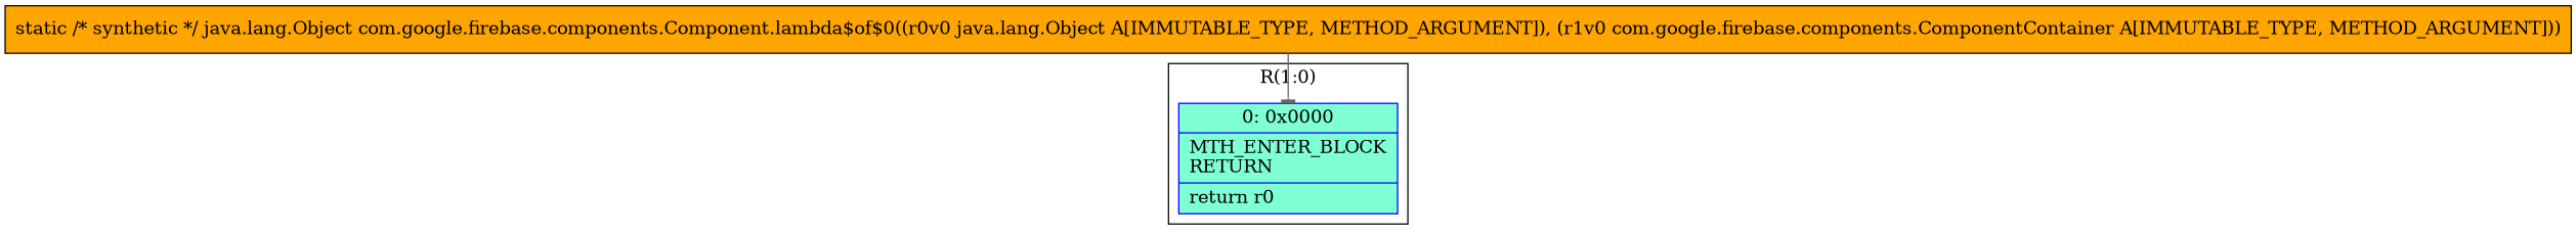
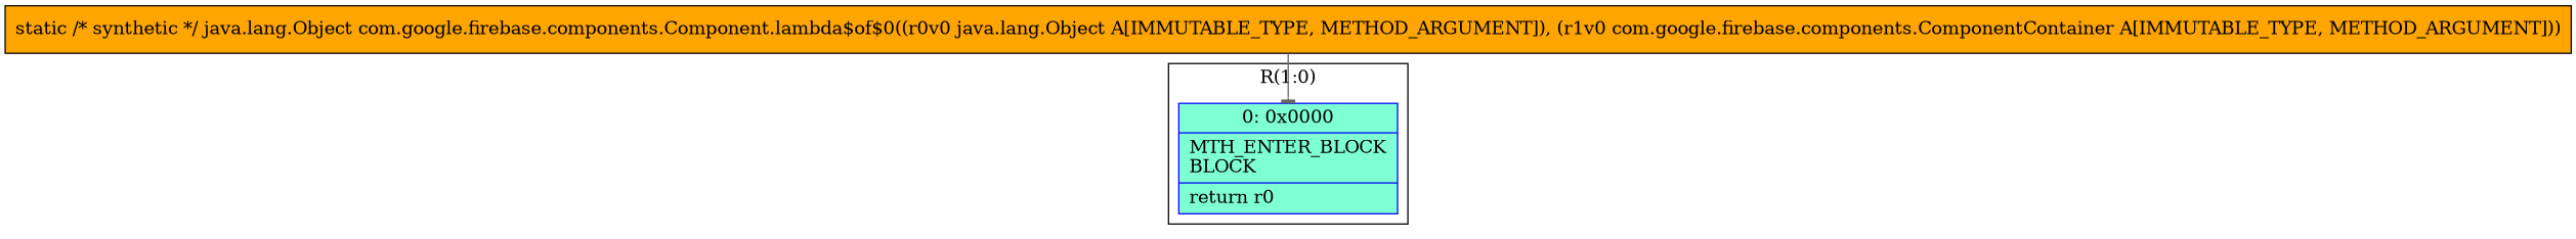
  digraph {
    node [shape=record style=filled]
-   n1 [color=blue label="{0\:\ 0x0000|MTH_ENTER_BLOCK\lRETURN\l|return r0\l}" fillcolor=aquamarine]
+   n1 [color=blue label="{0\:\ 0x0000|MTH_ENTER_BLOCK\lBLOCK\l|return r0\l}" fillcolor=aquamarine]
    n2 [label="{static \/* synthetic *\/ java.lang.Object com.google.firebase.components.Component.lambda$of$0((r0v0 java.lang.Object A[IMMUTABLE_TYPE, METHOD_ARGUMENT]), (r1v0 com.google.firebase.components.ComponentContainer A[IMMUTABLE_TYPE, METHOD_ARGUMENT])) }" fillcolor=orange]
    subgraph cluster_1 {
      label="R(1:0)"
      n1
    }
    n2 -> n1 [color=gray40 style=solid arrowhead=tee]
  }
